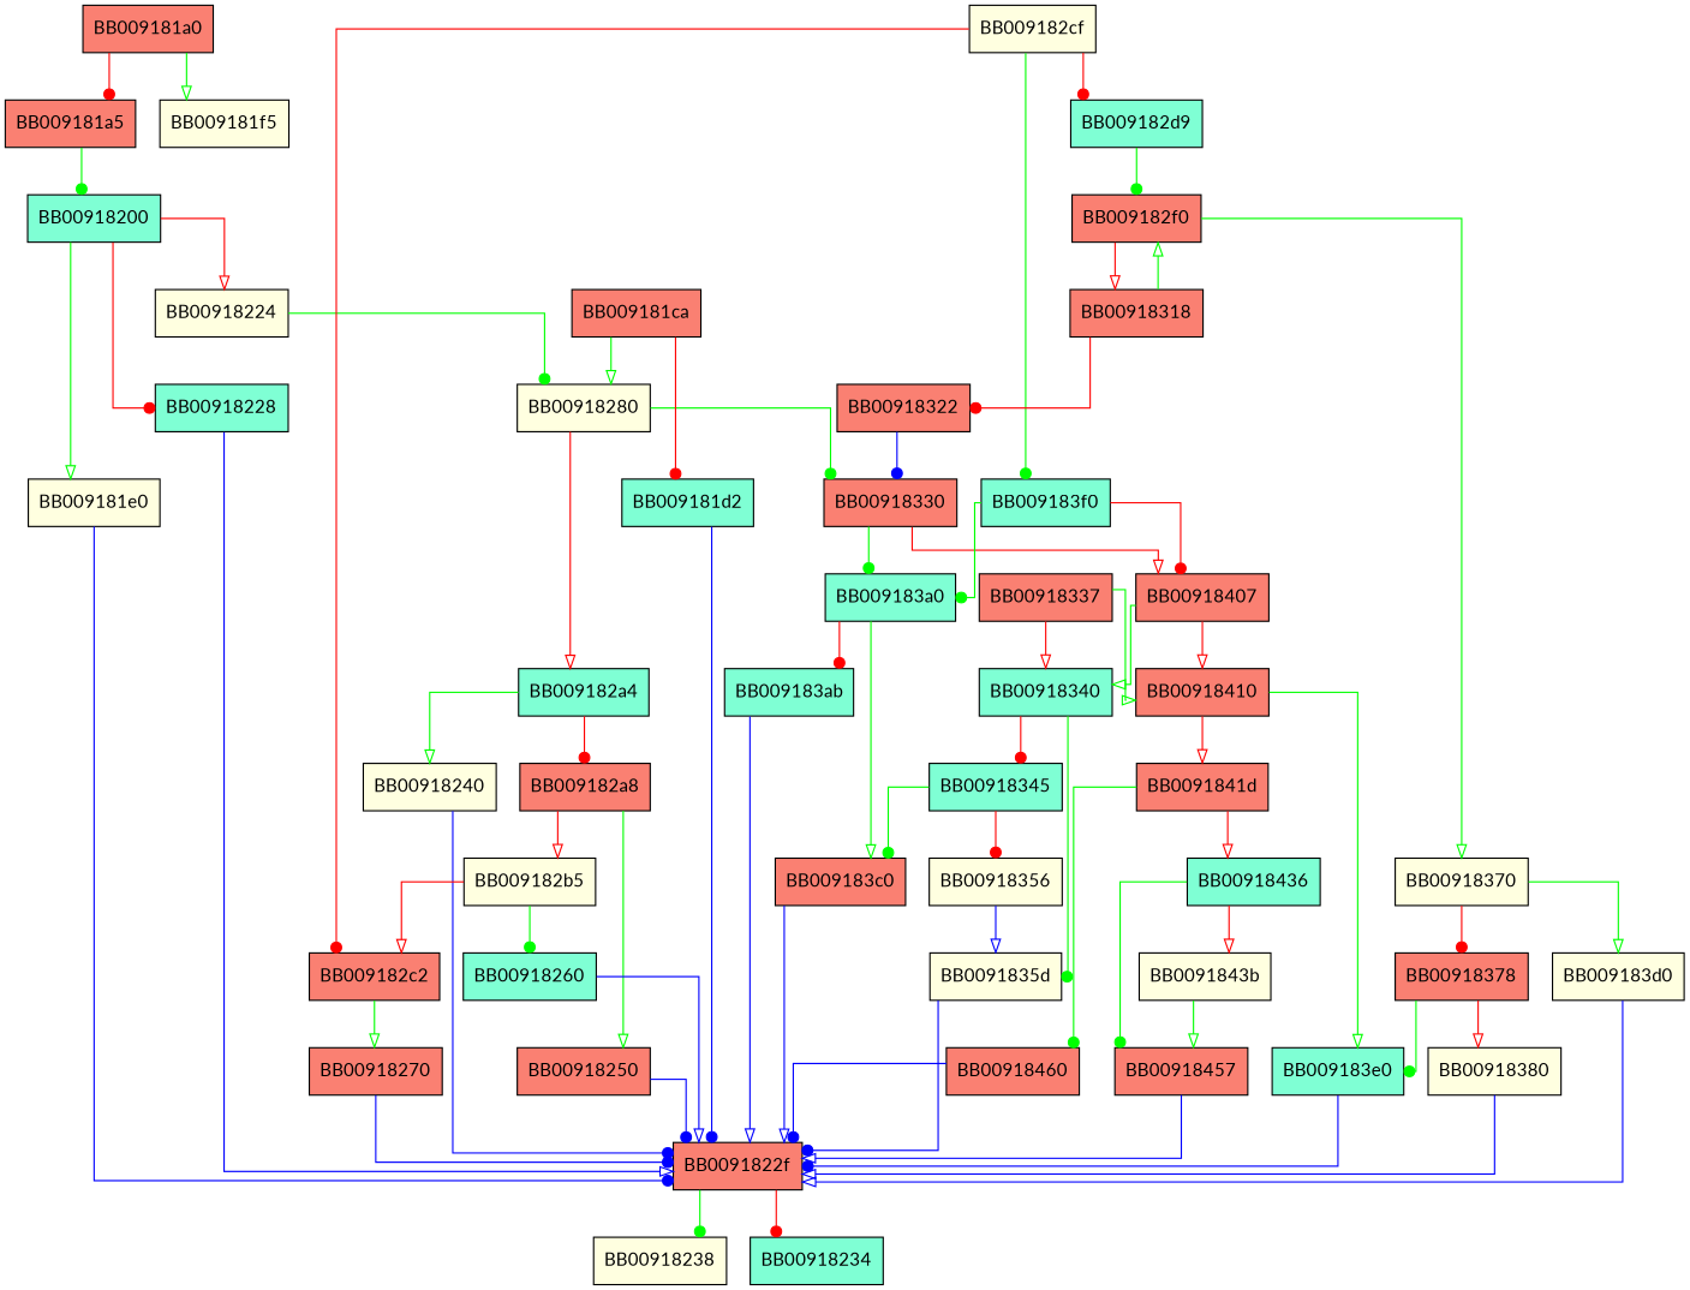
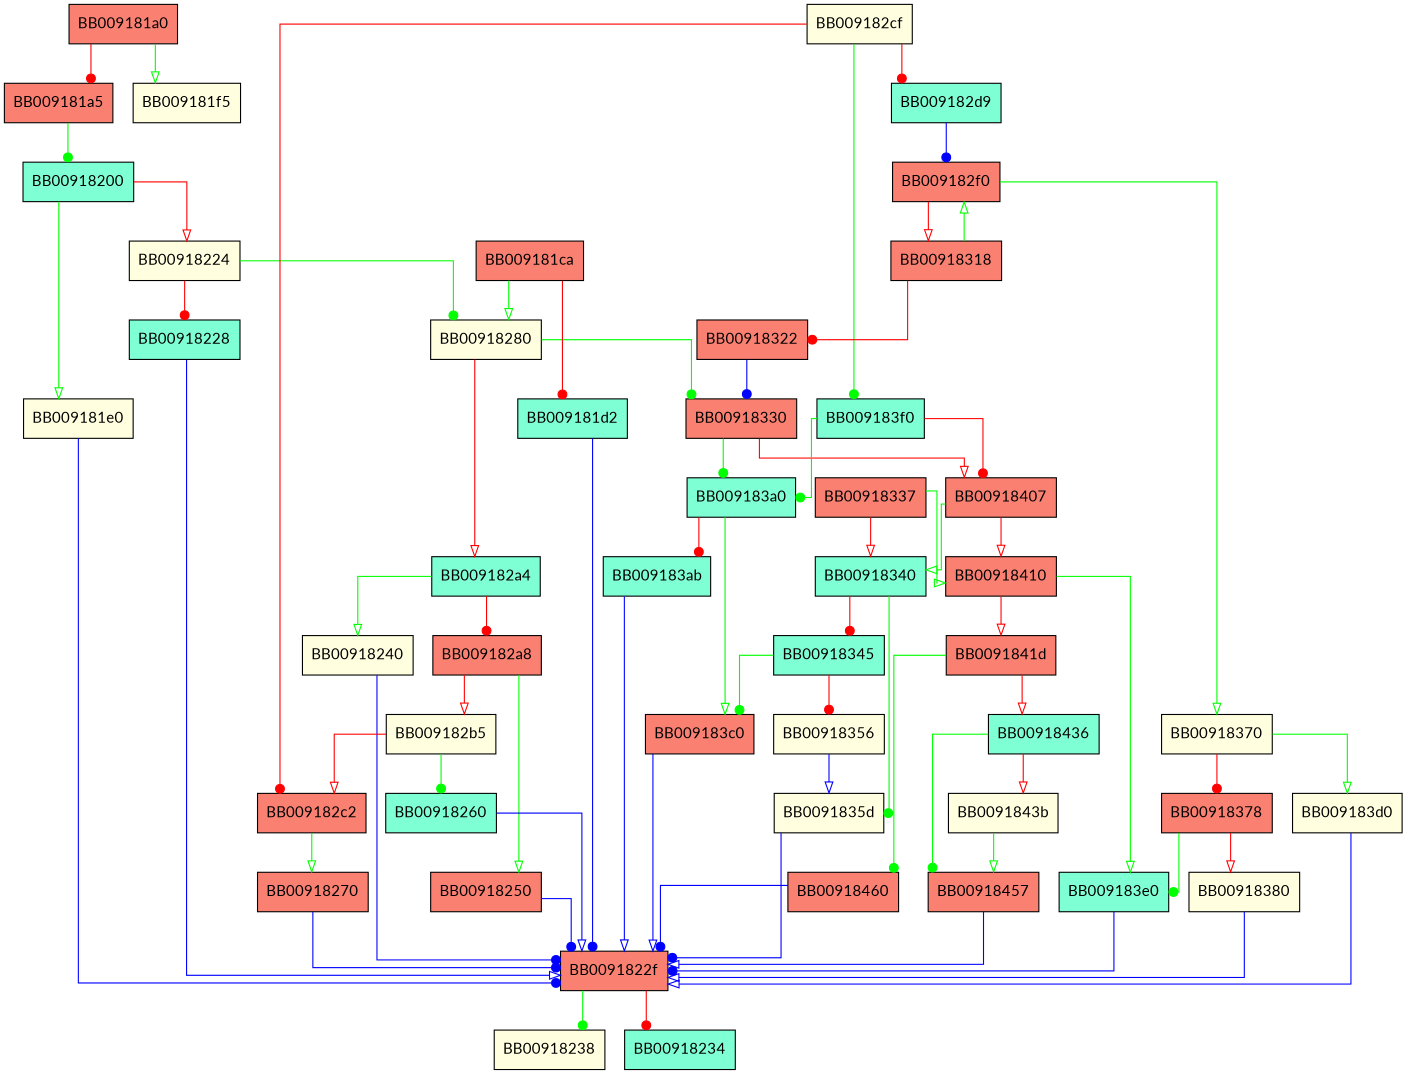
  digraph {
    fontname=Lato
    splines=ortho
    node [fillcolor=salmon fontname=Lato shape=box style=filled]
    edge [arrowhead=dot color=green fontname=Lato]
    BB009181f5 [fillcolor=lightyellow]
    BB009181a0
    BB009181a5
    BB00918200 [fillcolor=aquamarine]
    BB009181e0 [fillcolor=lightyellow]
    BB00918224 [fillcolor=lightyellow]
    BB0091822f
    BB00918280 [fillcolor=lightyellow]
    BB00918228 [fillcolor=aquamarine]
    BB009181ca
    BB009181d2 [fillcolor=aquamarine]
    BB00918238 [fillcolor=lightyellow]
    BB00918234 [fillcolor=aquamarine]
    BB00918330
    BB009182a4 [fillcolor=aquamarine]
    BB009183a0 [fillcolor=aquamarine]
    BB00918407
    BB00918240 [fillcolor=lightyellow]
    BB009182a8
    BB00918250
    BB00918260 [fillcolor=aquamarine]
    BB00918270
    BB009183c0
    BB009183ab [fillcolor=aquamarine]
    BB00918337
    BB00918410
    BB00918340 [fillcolor=aquamarine]
    BB009182b5 [fillcolor=lightyellow]
    BB009182c2
    BB009182cf [fillcolor=lightyellow]
    BB009183f0 [fillcolor=aquamarine]
    BB009182d9 [fillcolor=aquamarine]
    BB009182f0
    BB00918370 [fillcolor=lightyellow]
    BB00918318
    BB009183d0 [fillcolor=lightyellow]
    BB00918378
    BB00918322
    BB009183e0 [fillcolor=aquamarine]
    BB00918380 [fillcolor=lightyellow]
    BB0091841d
    BB0091835d [fillcolor=lightyellow]
    BB00918345 [fillcolor=aquamarine]
    BB00918460
    BB00918436 [fillcolor=aquamarine]
    BB00918356 [fillcolor=lightyellow]
    BB00918457
    BB0091843b [fillcolor=lightyellow]
    BB009181a0 -> BB009181f5 [arrowhead=onormal]
    BB009181a0 -> BB009181a5 [color=red]
    BB009181a5 -> BB00918200
    BB00918200 -> BB009181e0 [arrowhead=onormal]
    BB00918200 -> BB00918224 [arrowhead=onormal color=red]
    BB009181e0 -> BB0091822f [color=blue]
    BB00918224 -> BB00918280
-   BB00918200 -> BB00918228 [color=red]
+   BB00918224 -> BB00918228 [color=red]
    BB0091822f -> BB00918238
    BB0091822f -> BB00918234 [color=red]
    BB00918280 -> BB00918330
    BB00918280 -> BB009182a4 [arrowhead=onormal color=red]
    BB00918228 -> BB0091822f [arrowhead=onormal color=blue]
    BB009181ca -> BB00918280 [arrowhead=onormal]
    BB009181ca -> BB009181d2 [color=red]
    BB009181d2 -> BB0091822f [color=blue]
    BB00918330 -> BB009183a0
    BB00918330 -> BB00918407 [arrowhead=onormal color=red]
    BB009182a4 -> BB00918240 [arrowhead=onormal]
    BB009182a4 -> BB009182a8 [color=red]
    BB009183a0 -> BB009183c0 [arrowhead=onormal]
    BB009183a0 -> BB009183ab [color=red]
    BB00918407 -> BB00918410 [arrowhead=onormal color=red]
    BB00918407 -> BB00918340 [arrowhead=onormal]
    BB00918240 -> BB0091822f [color=blue]
    BB009182a8 -> BB00918250 [arrowhead=onormal]
    BB009182a8 -> BB009182b5 [arrowhead=onormal color=red]
    BB00918250 -> BB0091822f [color=blue]
    BB00918260 -> BB0091822f [arrowhead=onormal color=blue]
    BB00918270 -> BB0091822f [color=blue]
    BB009183c0 -> BB0091822f [arrowhead=onormal color=blue]
    BB009183ab -> BB0091822f [arrowhead=onormal color=blue]
    BB00918337 -> BB00918410 [arrowhead=onormal]
    BB00918337 -> BB00918340 [arrowhead=onormal color=red]
    BB00918410 -> BB009183e0 [arrowhead=onormal]
    BB00918410 -> BB0091841d [arrowhead=onormal color=red]
    BB00918340 -> BB0091835d
    BB00918340 -> BB00918345 [color=red]
    BB009182b5 -> BB00918260
    BB009182b5 -> BB009182c2 [arrowhead=onormal color=red]
    BB009182c2 -> BB00918270 [arrowhead=onormal]
    BB009182cf -> BB009182c2 [color=red]
    BB009182cf -> BB009183f0
    BB009182cf -> BB009182d9 [color=red]
    BB009183f0 -> BB009183a0
    BB009183f0 -> BB00918407 [color=red]
-   BB009182d9 -> BB009182f0
+   BB009182d9 -> BB009182f0 [color=blue]
    BB009182f0 -> BB00918370 [arrowhead=onormal]
    BB009182f0 -> BB00918318 [arrowhead=onormal color=red]
    BB00918370 -> BB009183d0 [arrowhead=onormal]
    BB00918370 -> BB00918378 [color=red]
    BB00918318 -> BB009182f0 [arrowhead=onormal]
    BB00918318 -> BB00918322 [color=red]
    BB009183d0 -> BB0091822f [arrowhead=onormal color=blue]
    BB00918378 -> BB009183e0
    BB00918378 -> BB00918380 [arrowhead=onormal color=red]
    BB00918322 -> BB00918330 [color=blue]
    BB009183e0 -> BB0091822f [color=blue]
    BB00918380 -> BB0091822f [arrowhead=onormal color=blue]
    BB0091841d -> BB00918460
    BB0091841d -> BB00918436 [arrowhead=onormal color=red]
    BB0091835d -> BB0091822f [color=blue]
    BB00918345 -> BB009183c0
    BB00918345 -> BB00918356 [color=red]
    BB00918460 -> BB0091822f [color=blue]
    BB00918436 -> BB00918457
    BB00918436 -> BB0091843b [arrowhead=onormal color=red]
    BB00918356 -> BB0091835d [arrowhead=onormal color=blue]
    BB00918457 -> BB0091822f [arrowhead=onormal color=blue]
    BB0091843b -> BB00918457 [arrowhead=onormal]
  }
